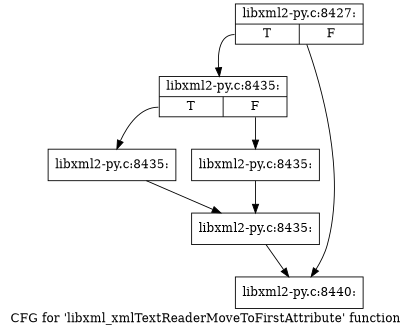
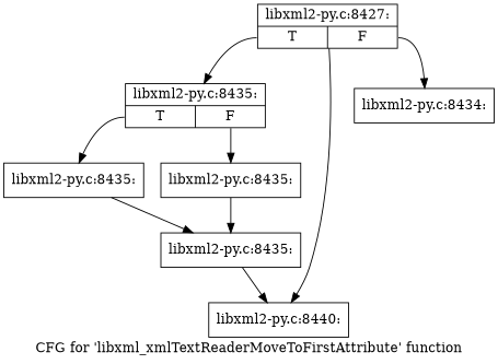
  digraph {
    label="CFG for 'libxml_xmlTextReaderMoveToFirstAttribute' function"
    node [shape=record]
    n1 [label="{libxml2-py.c:8427:|{<s0>T|<s1>F}}"]
    n2 [label="{libxml2-py.c:8435:|{<s0>T|<s1>F}}"]
+   n3 [label="{libxml2-py.c:8434:}"]
    n4 [label="{libxml2-py.c:8440:}"]
    n5 [label="{libxml2-py.c:8435:}"]
    n6 [label="{libxml2-py.c:8435:}"]
    n7 [label="{libxml2-py.c:8435:}"]
    n1 -> n2 [tailport=s0]
+   n1 -> n3 [tailport=s1]
    n1 -> n4
    n2 -> n5 [tailport=s0]
    n2 -> n6 [tailport=s1]
    n5 -> n7
    n6 -> n7
    n7 -> n4
  }
